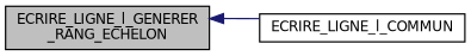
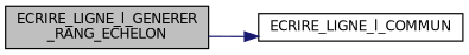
  digraph {
    rankdir=LR
    node [color=black fontname=Helvetica fontsize=10 shape=record style=filled]
    n1 [fillcolor=grey75 fontcolor=black height=0.2 label="ECRIRE_LIGNE_l_GENERER\l_RANG_ECHELON" width=0.4]
    n2 [fillcolor=white height=0.2 label=ECRIRE_LIGNE_l_COMMUN width=0.4]
-   n2 -> n1 [color=midnightblue fontname=Helvetica fontsize=10 labelfontname=Helvetica labelfontsize=10 style=solid]
+   n1 -> n2 [color=midnightblue fontname=Helvetica fontsize=10 labelfontname=Helvetica labelfontsize=10 style=solid]
  }
